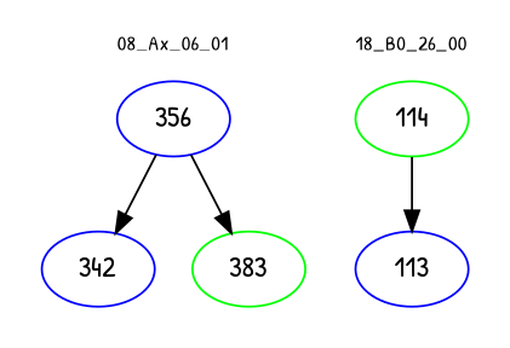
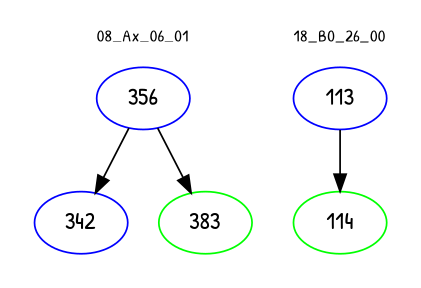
  digraph {
    fontname="Patrick Hand"
    node [color=blue fontname="Patrick Hand"]
    edge [color=black fontname="Patrick Hand"]
    n1 [label=356]
    n2 [label=342]
    n3 [color=green label=383]
    n4 [label=113]
    n5 [color=green label=114]
    subgraph cluster_1 {
      color=white
      fontsize=10
      label="08_Ax_06_01"
      n1
      n2
      n3
    }
    subgraph cluster_2 {
      color=white
      fontsize=10
      label="18_B0_26_00"
      n4
      n5
    }
    n1 -> n2
    n1 -> n3
-   n5 -> n4
+   n4 -> n5
  }
